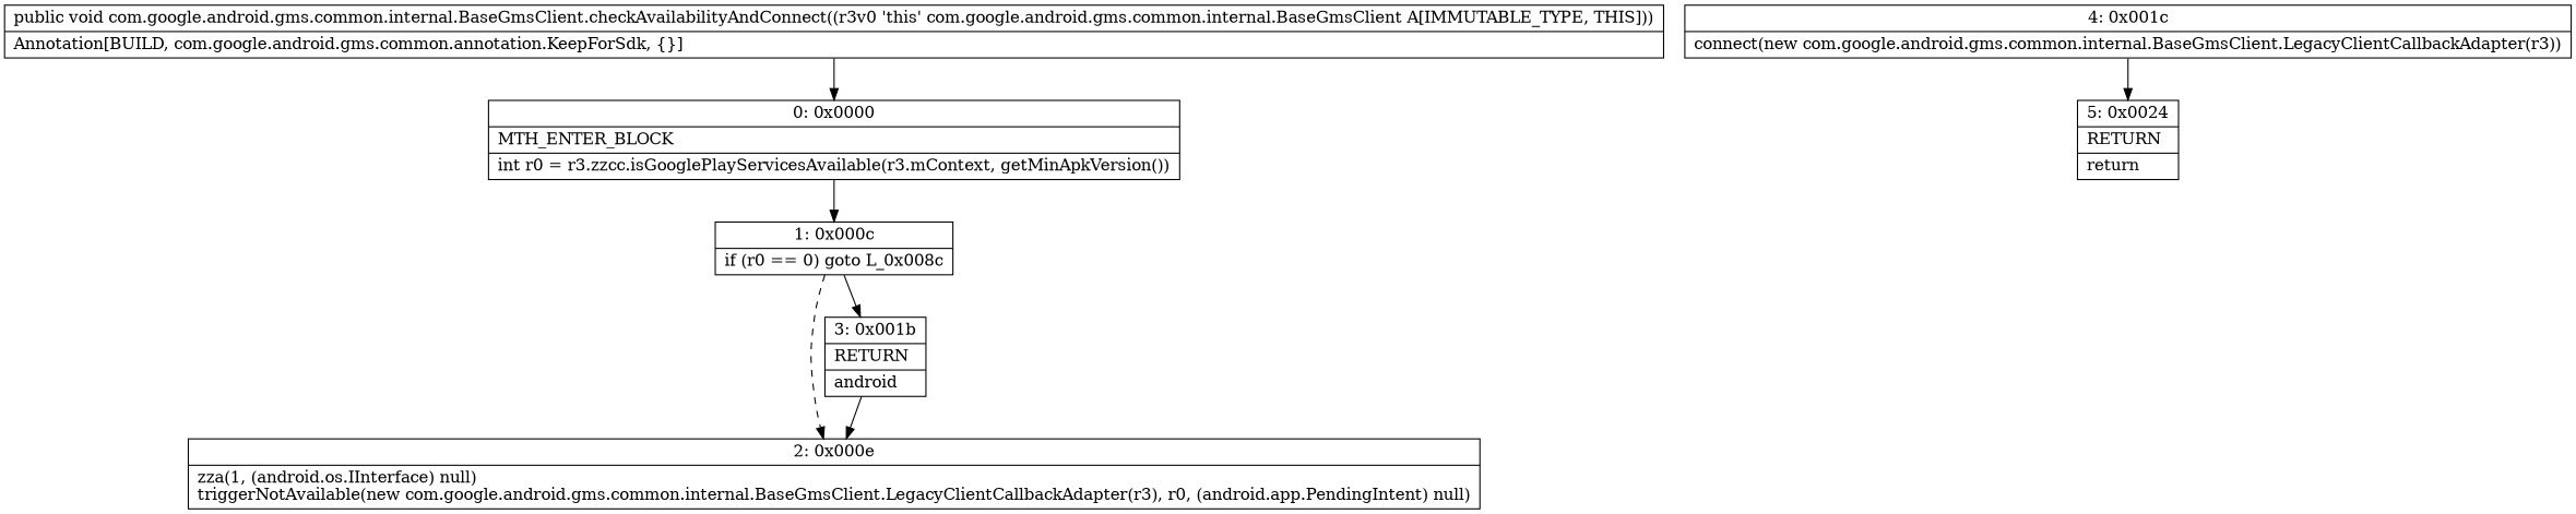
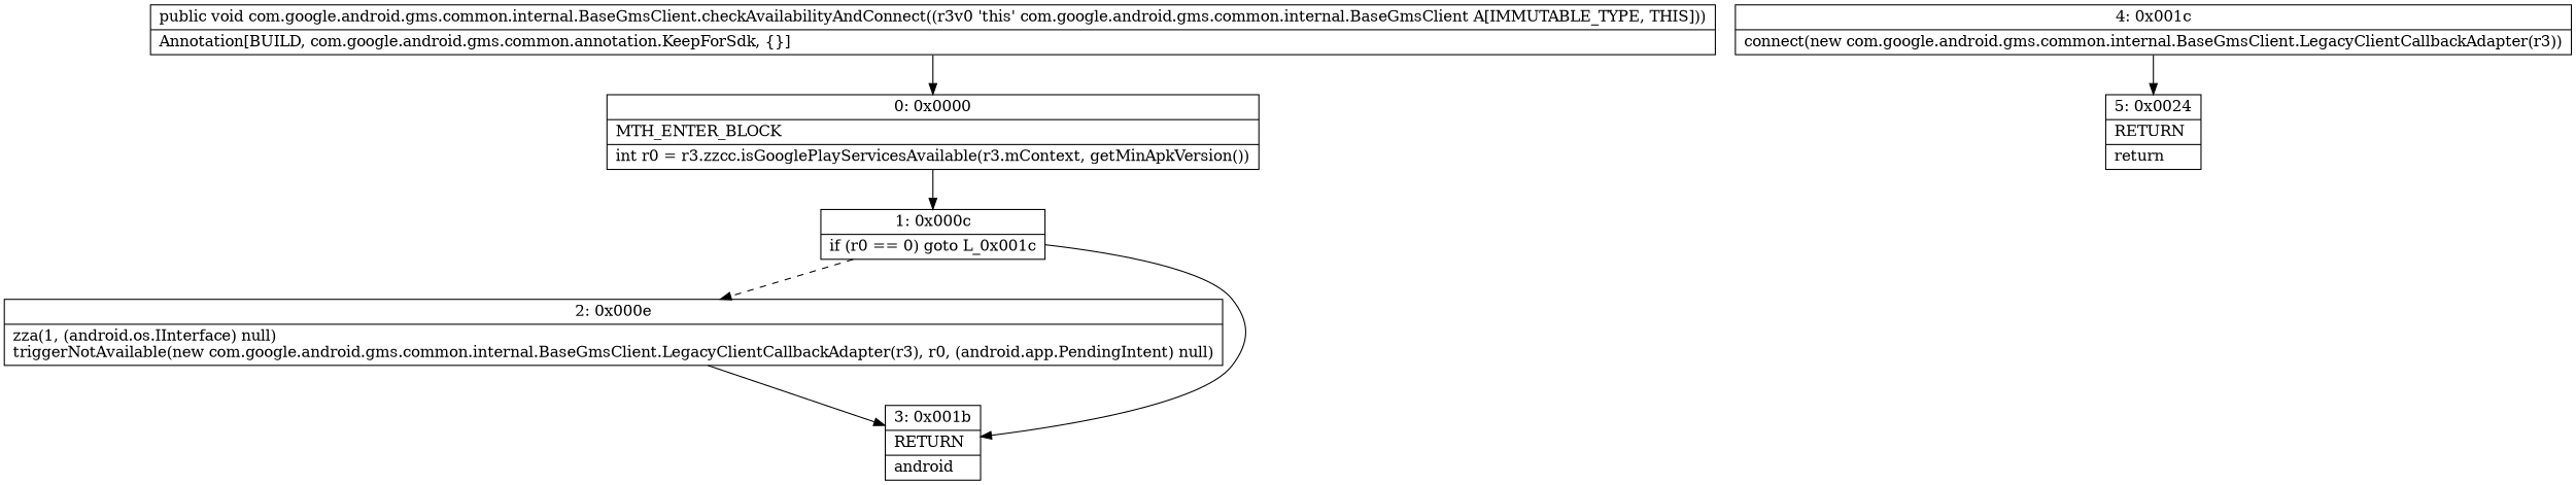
  digraph {
    node [shape=record]
    n1 [label="{0\:\ 0x0000|MTH_ENTER_BLOCK\l|int r0 = r3.zzcc.isGooglePlayServicesAvailable(r3.mContext, getMinApkVersion())\l}"]
-   n2 [label="{1\:\ 0x000c|if (r0 == 0) goto L_0x008c\l}"]
+   n2 [label="{1\:\ 0x000c|if (r0 == 0) goto L_0x001c\l}"]
    n3 [label="{2\:\ 0x000e|zza(1, (android.os.IInterface) null)\ltriggerNotAvailable(new com.google.android.gms.common.internal.BaseGmsClient.LegacyClientCallbackAdapter(r3), r0, (android.app.PendingIntent) null)\l}"]
    n4 [label="{3\:\ 0x001b|RETURN\l|android\l}"]
    n5 [label="{4\:\ 0x001c|connect(new com.google.android.gms.common.internal.BaseGmsClient.LegacyClientCallbackAdapter(r3))\l}"]
    n6 [label="{5\:\ 0x0024|RETURN\l|return\l}"]
    n7 [label="{public void com.google.android.gms.common.internal.BaseGmsClient.checkAvailabilityAndConnect((r3v0 'this' com.google.android.gms.common.internal.BaseGmsClient A[IMMUTABLE_TYPE, THIS]))  | Annotation[BUILD, com.google.android.gms.common.annotation.KeepForSdk, \{\}]\l}"]
    n1 -> n2
    n2 -> n3 [style=dashed]
    n2 -> n4
-   n4 -> n3
+   n3 -> n4
    n5 -> n6
    n7 -> n1
  }
